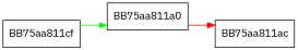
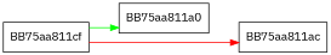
  digraph {
    fontname="IBM Plex Sans"
    rankdir=LR
    splines=ortho
    node [fontname="IBM Plex Sans" shape=box]
    edge [fontname="IBM Plex Sans"]
    BB75aa811a0
    BB75aa811ac
    BB75aa811cf
-   BB75aa811a0 -> BB75aa811ac [color=red]
+   BB75aa811cf -> BB75aa811ac [color=red]
    BB75aa811cf -> BB75aa811a0 [color=green]
  }
